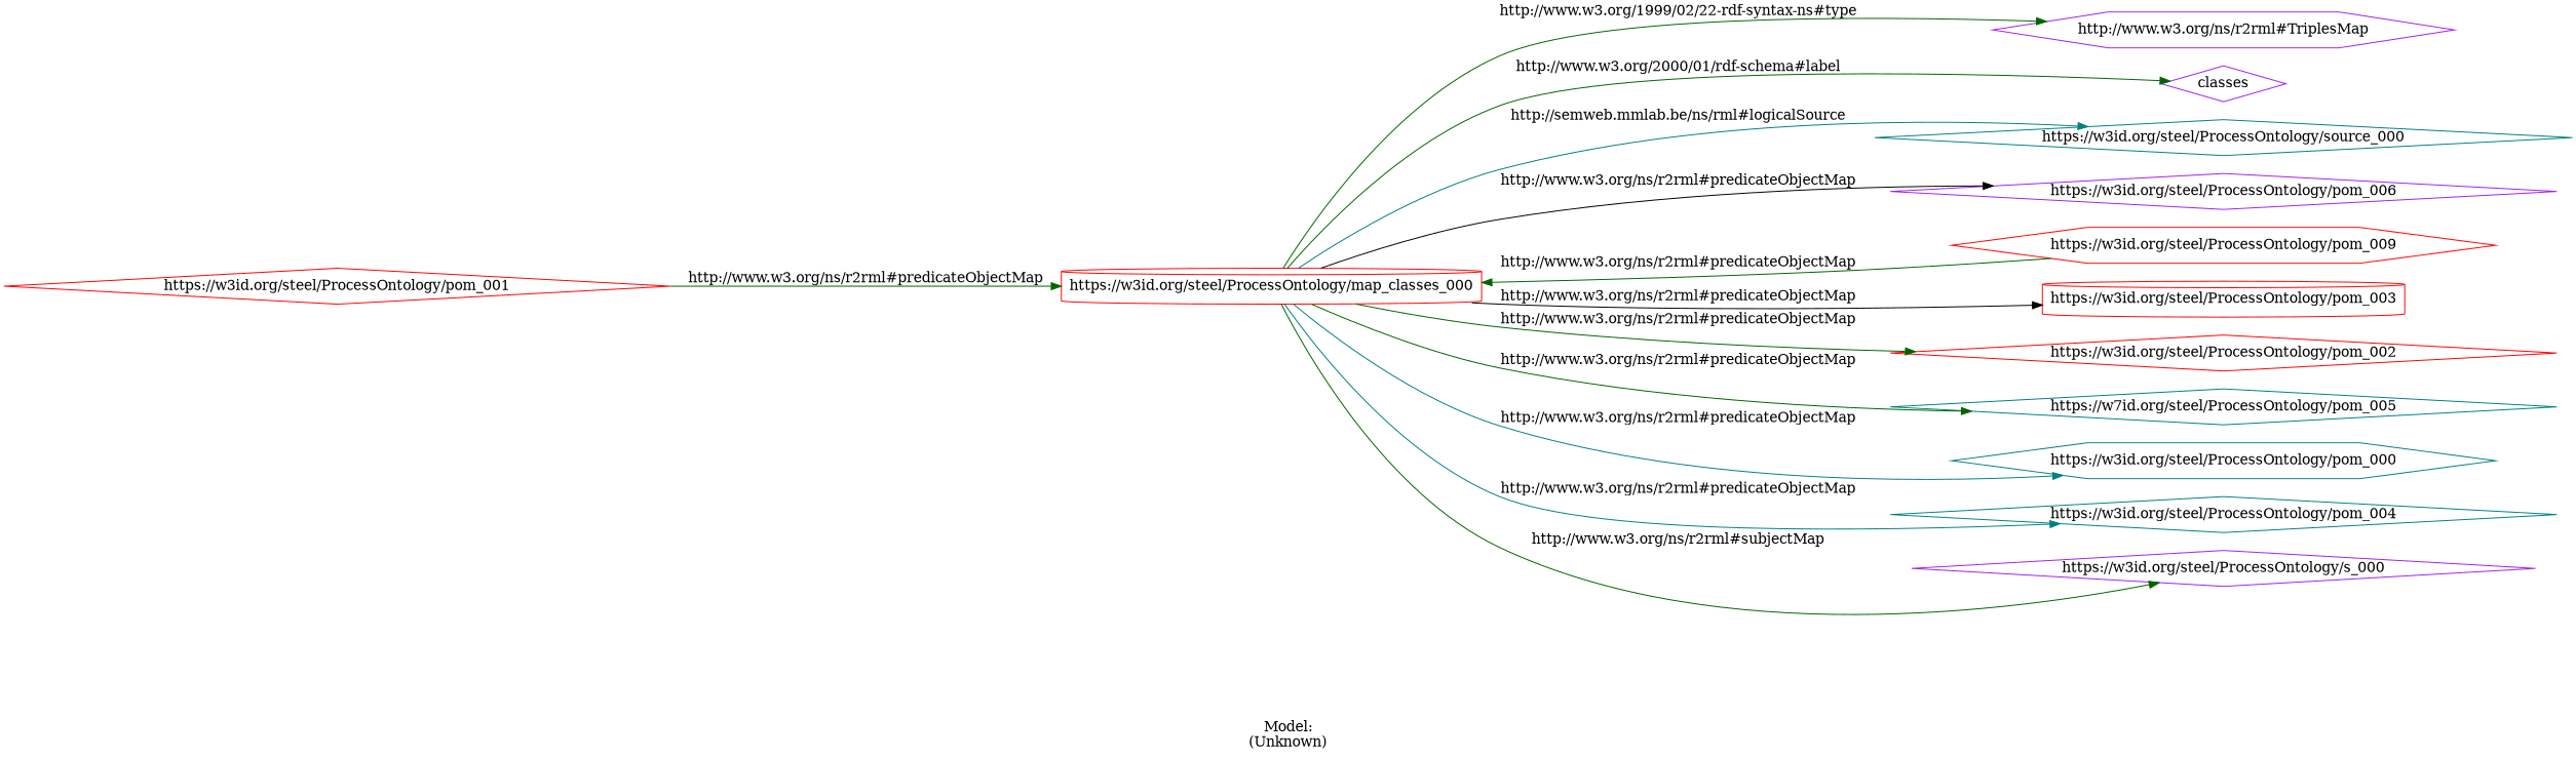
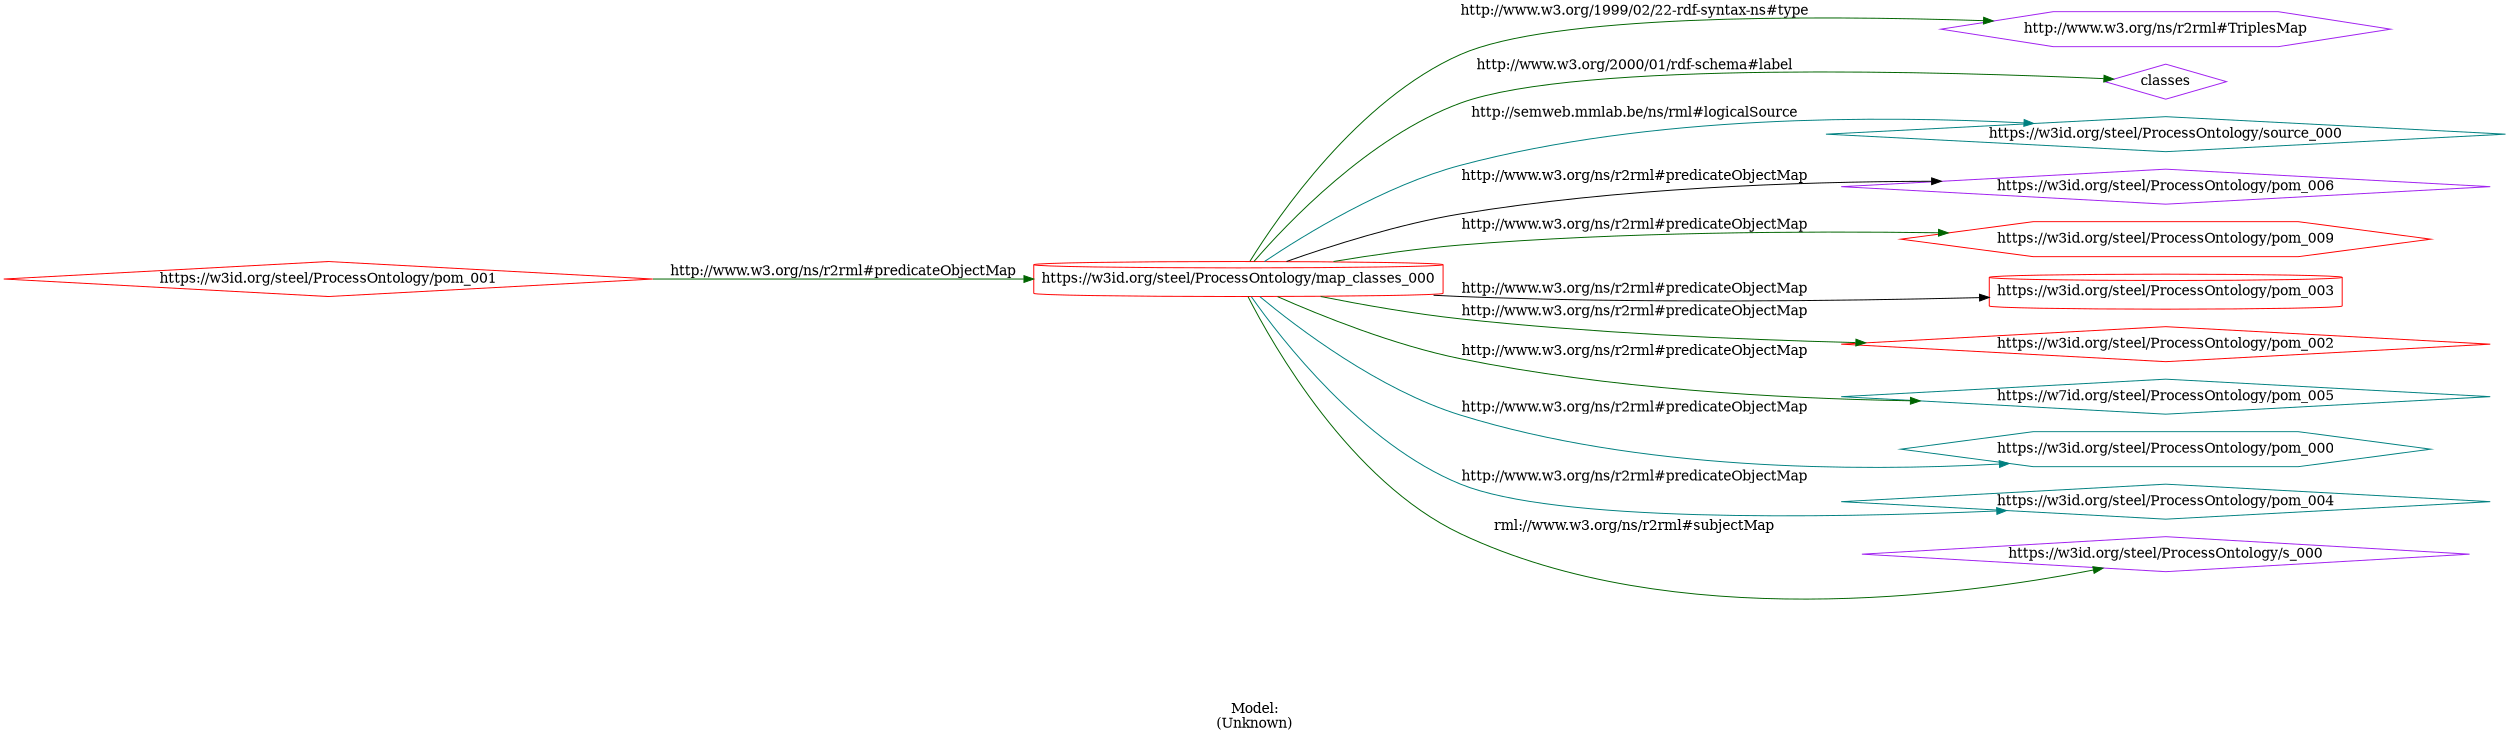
  digraph {
    label="\n\nModel:\n(Unknown)"
    rankdir=LR
    node [color=red shape=diamond]
    edge [color=darkgreen]
    n1 [label="https://w3id.org/steel/ProcessOntology/map_classes_000" shape=cylinder]
    n2 [color=purple label="http://www.w3.org/ns/r2rml#TriplesMap" shape=hexagon]
    n3 [color=purple label=classes]
    n4 [color=teal label="https://w3id.org/steel/ProcessOntology/source_000"]
    n5 [color=purple label="https://w3id.org/steel/ProcessOntology/pom_006"]
    n6 [label="https://w3id.org/steel/ProcessOntology/pom_009" shape=hexagon]
    n7 [label="https://w3id.org/steel/ProcessOntology/pom_003" shape=cylinder]
    n8 [label="https://w3id.org/steel/ProcessOntology/pom_002"]
    n9 [color=teal label="https://w7id.org/steel/ProcessOntology/pom_005"]
    n10 [color=teal label="https://w3id.org/steel/ProcessOntology/pom_000" shape=hexagon]
    n11 [color=teal label="https://w3id.org/steel/ProcessOntology/pom_004"]
    n12 [color=purple label="https://w3id.org/steel/ProcessOntology/s_000"]
    n13 [label="https://w3id.org/steel/ProcessOntology/pom_001"]
    n1 -> n2 [label="http://www.w3.org/1999/02/22-rdf-syntax-ns#type"]
    n1 -> n3 [label="http://www.w3.org/2000/01/rdf-schema#label"]
    n1 -> n4 [color=teal label="http://semweb.mmlab.be/ns/rml#logicalSource"]
    n1 -> n5 [color=black label="http://www.w3.org/ns/r2rml#predicateObjectMap"]
-   n6 -> n1 [label="http://www.w3.org/ns/r2rml#predicateObjectMap"]
+   n1 -> n6 [label="http://www.w3.org/ns/r2rml#predicateObjectMap"]
    n1 -> n7 [color=black label="http://www.w3.org/ns/r2rml#predicateObjectMap"]
    n1 -> n8 [label="http://www.w3.org/ns/r2rml#predicateObjectMap"]
    n1 -> n9 [label="http://www.w3.org/ns/r2rml#predicateObjectMap"]
    n1 -> n10 [color=teal label="http://www.w3.org/ns/r2rml#predicateObjectMap"]
    n1 -> n11 [color=teal label="http://www.w3.org/ns/r2rml#predicateObjectMap"]
-   n1 -> n12 [label="http://www.w3.org/ns/r2rml#subjectMap"]
+   n1 -> n12 [label="rml://www.w3.org/ns/r2rml#subjectMap"]
    n13 -> n1 [label="http://www.w3.org/ns/r2rml#predicateObjectMap"]
  }
